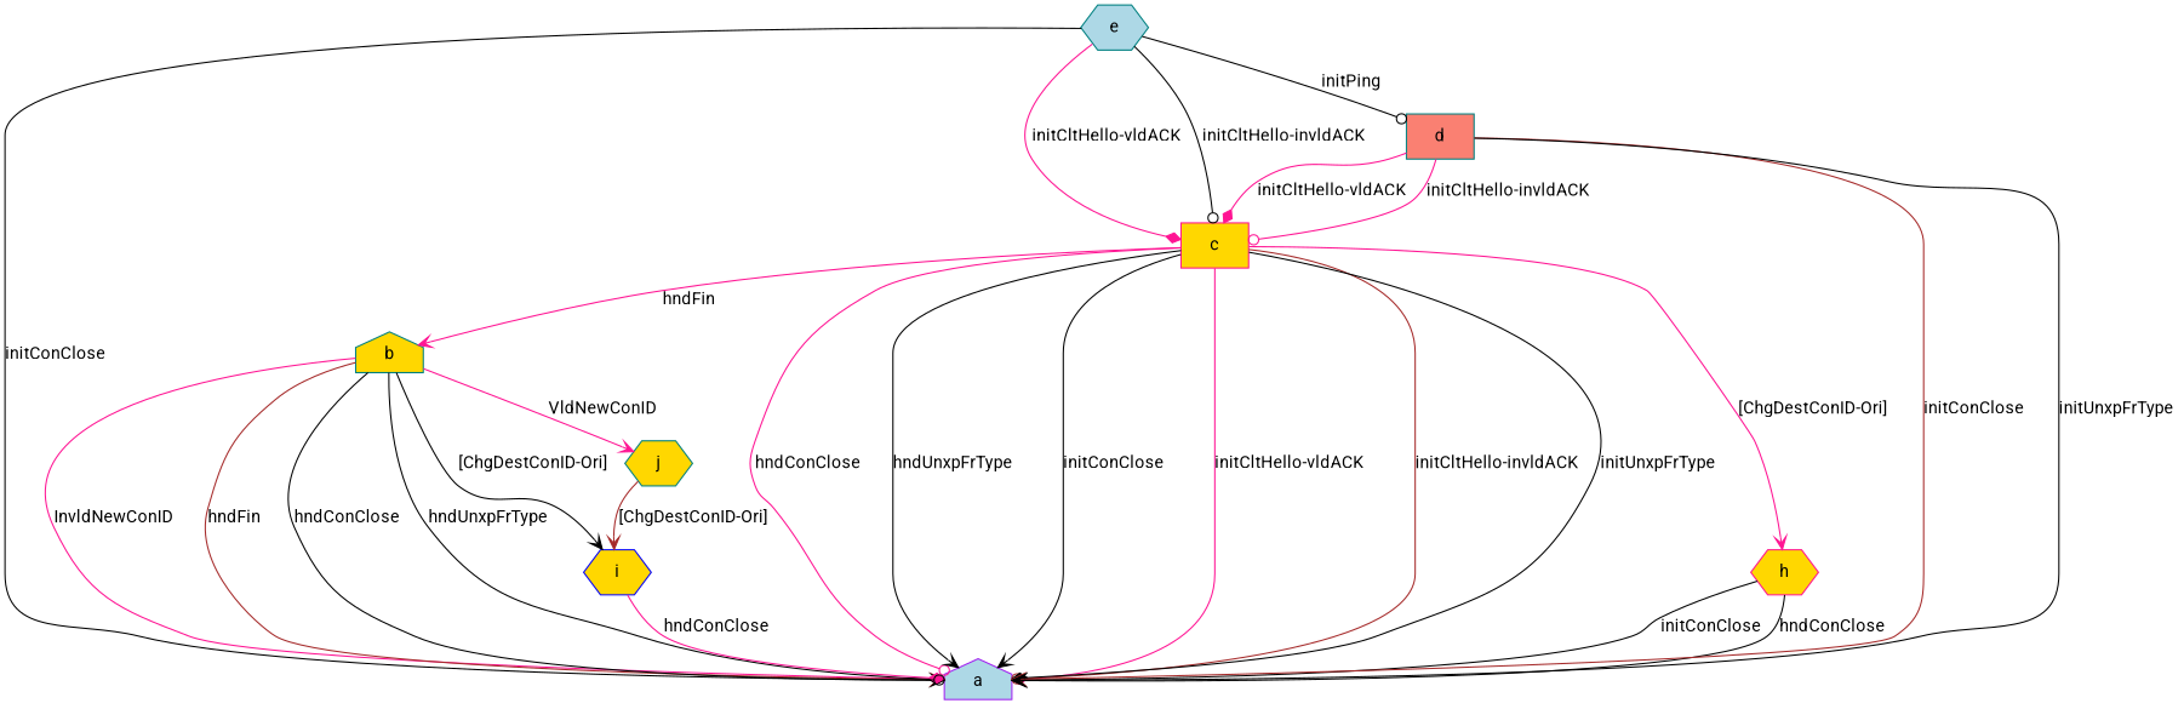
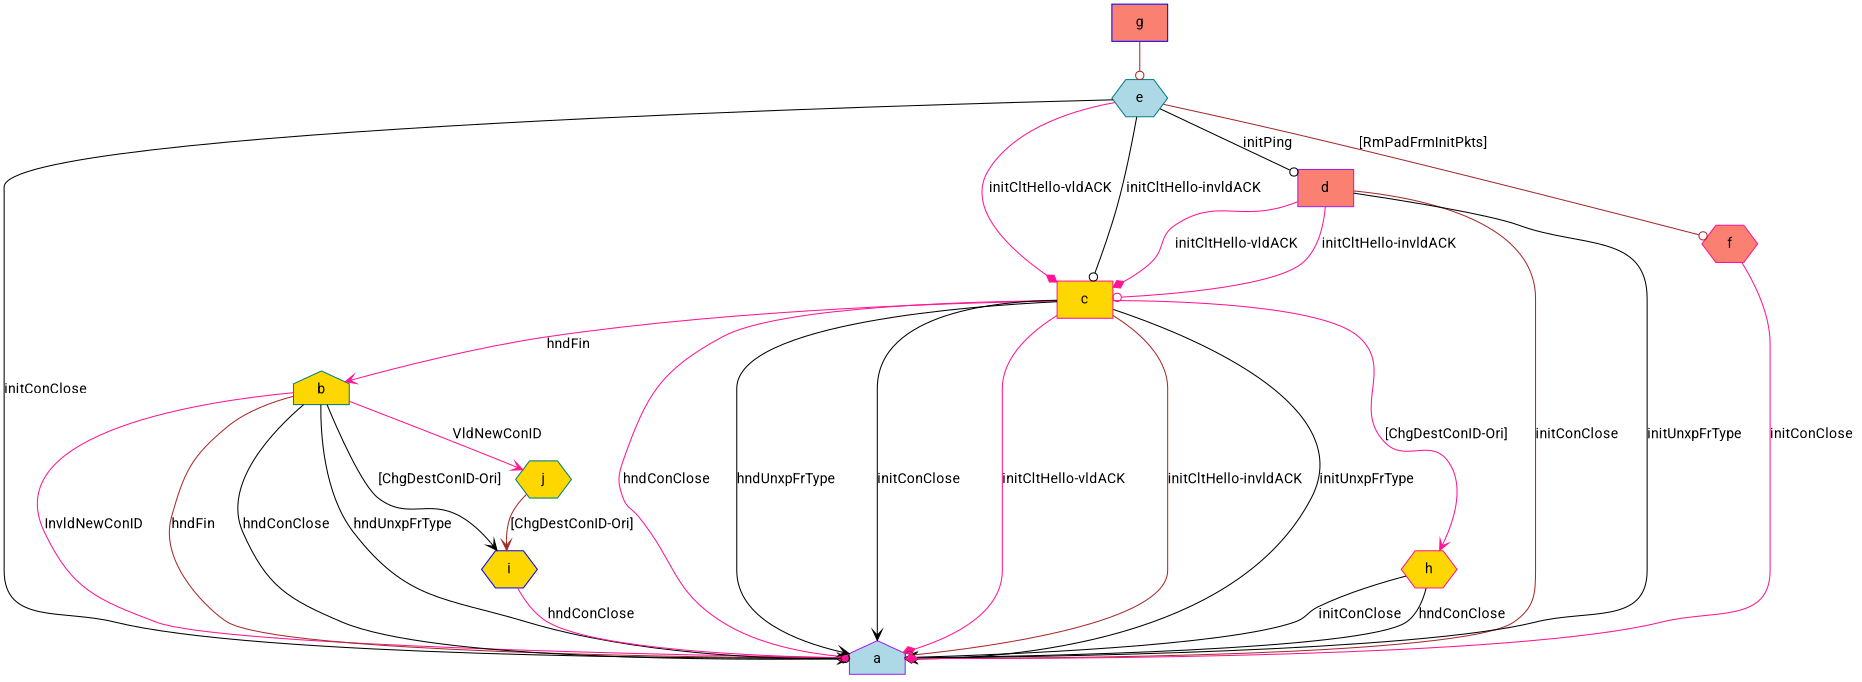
  digraph {
    fontname=Roboto
    node [color=teal fillcolor=gold fontname=Roboto shape=hexagon style=filled]
    edge [arrowhead=vee color=black fontname=Roboto]
    b [shape=house]
    a [color=purple fillcolor=lightblue shape=house]
    i [color=blue]
    j
    c [color=deeppink shape=box]
    h [color=deeppink]
-   d [fillcolor=salmon shape=box]
+   d [color=purple fillcolor=salmon shape=box]
    e [fillcolor=lightblue]
+   f [color=deeppink fillcolor=salmon]
+   g [color=blue fillcolor=salmon shape=box]
    b -> a [arrowhead=diamond color=deeppink label="InvldNewConID "]
    b -> a [color=brown label="hndFin "]
    b -> a [label="hndConClose "]
    b -> a [arrowhead=diamond label="hndUnxpFrType "]
    b -> i [label="[ChgDestConID-Ori] "]
    b -> j [color=deeppink label="VldNewConID "]
    i -> a [arrowhead=diamond color=deeppink label="hndConClose "]
    j -> i [color=brown label="[ChgDestConID-Ori] "]
    c -> b [color=deeppink label="hndFin "]
    c -> a [arrowhead=odot color=deeppink label="hndConClose "]
    c -> a [label="hndUnxpFrType "]
    c -> a [label="initConClose "]
    c -> a [arrowhead=diamond color=deeppink label="initCltHello-vldACK "]
    c -> a [arrowhead=odot color=brown label="initCltHello-invldACK "]
    c -> a [arrowhead=diamond label="initUnxpFrType "]
    c -> h [color=deeppink label="[ChgDestConID-Ori] "]
    h -> a [label="initConClose "]
    h -> a [label="hndConClose "]
    d -> a [color=brown label="initConClose "]
    d -> a [label="initUnxpFrType "]
    d -> c [arrowhead=diamond color=deeppink label="initCltHello-vldACK "]
    d -> c [arrowhead=odot color=deeppink label="initCltHello-invldACK "]
    e -> a [arrowhead=odot label="initConClose "]
    e -> c [arrowhead=diamond color=deeppink label="initCltHello-vldACK "]
    e -> c [arrowhead=odot label="initCltHello-invldACK "]
    e -> d [arrowhead=odot label="initPing "]
+   e -> f [arrowhead=odot color=brown label="[RmPadFrmInitPkts] "]
+   f -> a [arrowhead=diamond color=deeppink label="initConClose "]
+   g -> e [arrowhead=odot color=brown]
  }
